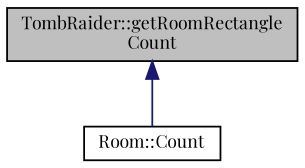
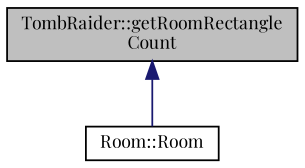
  digraph {
    rankdir=TB
    fontname="Playfair Display"
    node [color=black fontname="Playfair Display" fontsize=10 shape=record style=filled]
    n1 [fillcolor=grey75 fontcolor=black height=0.2 label="TombRaider::getRoomRectangle\lCount" width=0.4]
-   n2 [fillcolor=white height=0.2 label="Room::Count" width=0.4]
+   n2 [fillcolor=white height=0.2 label="Room::Room" width=0.4]
    n1 -> n2 [color=midnightblue dir=back fontname="Playfair Display" fontsize=10 labelfontname=Helvetica labelfontsize=10 style=solid]
  }
